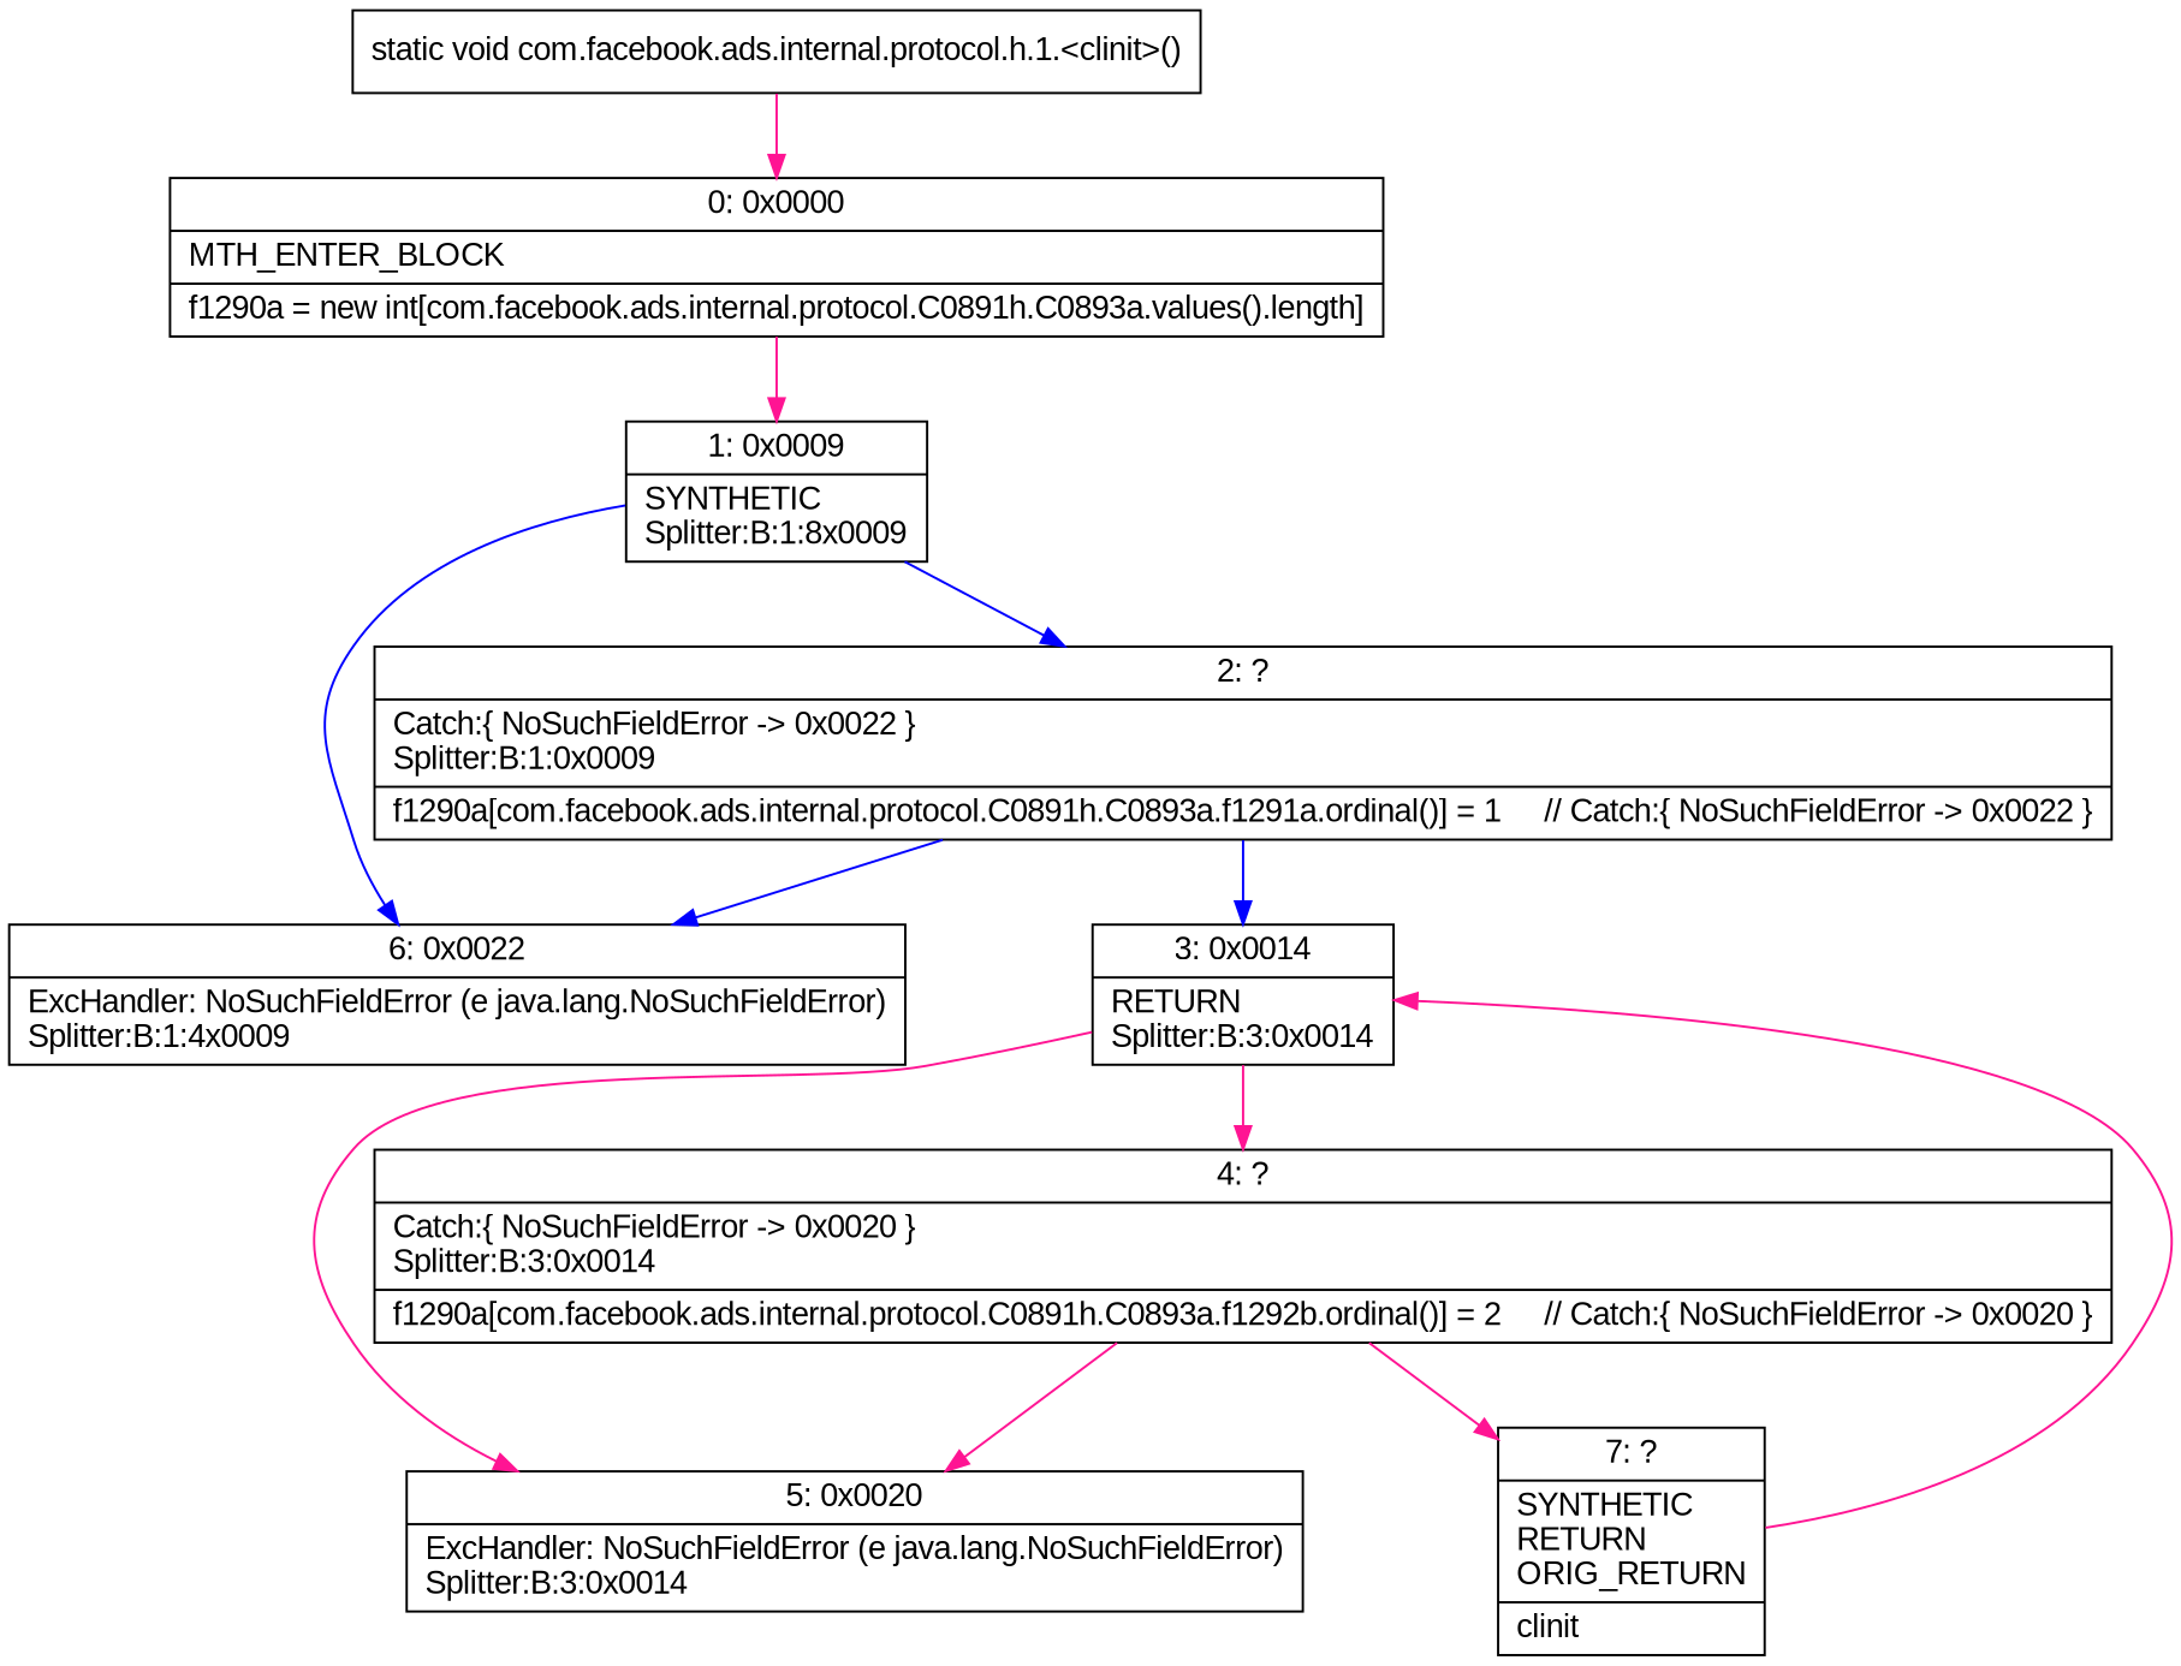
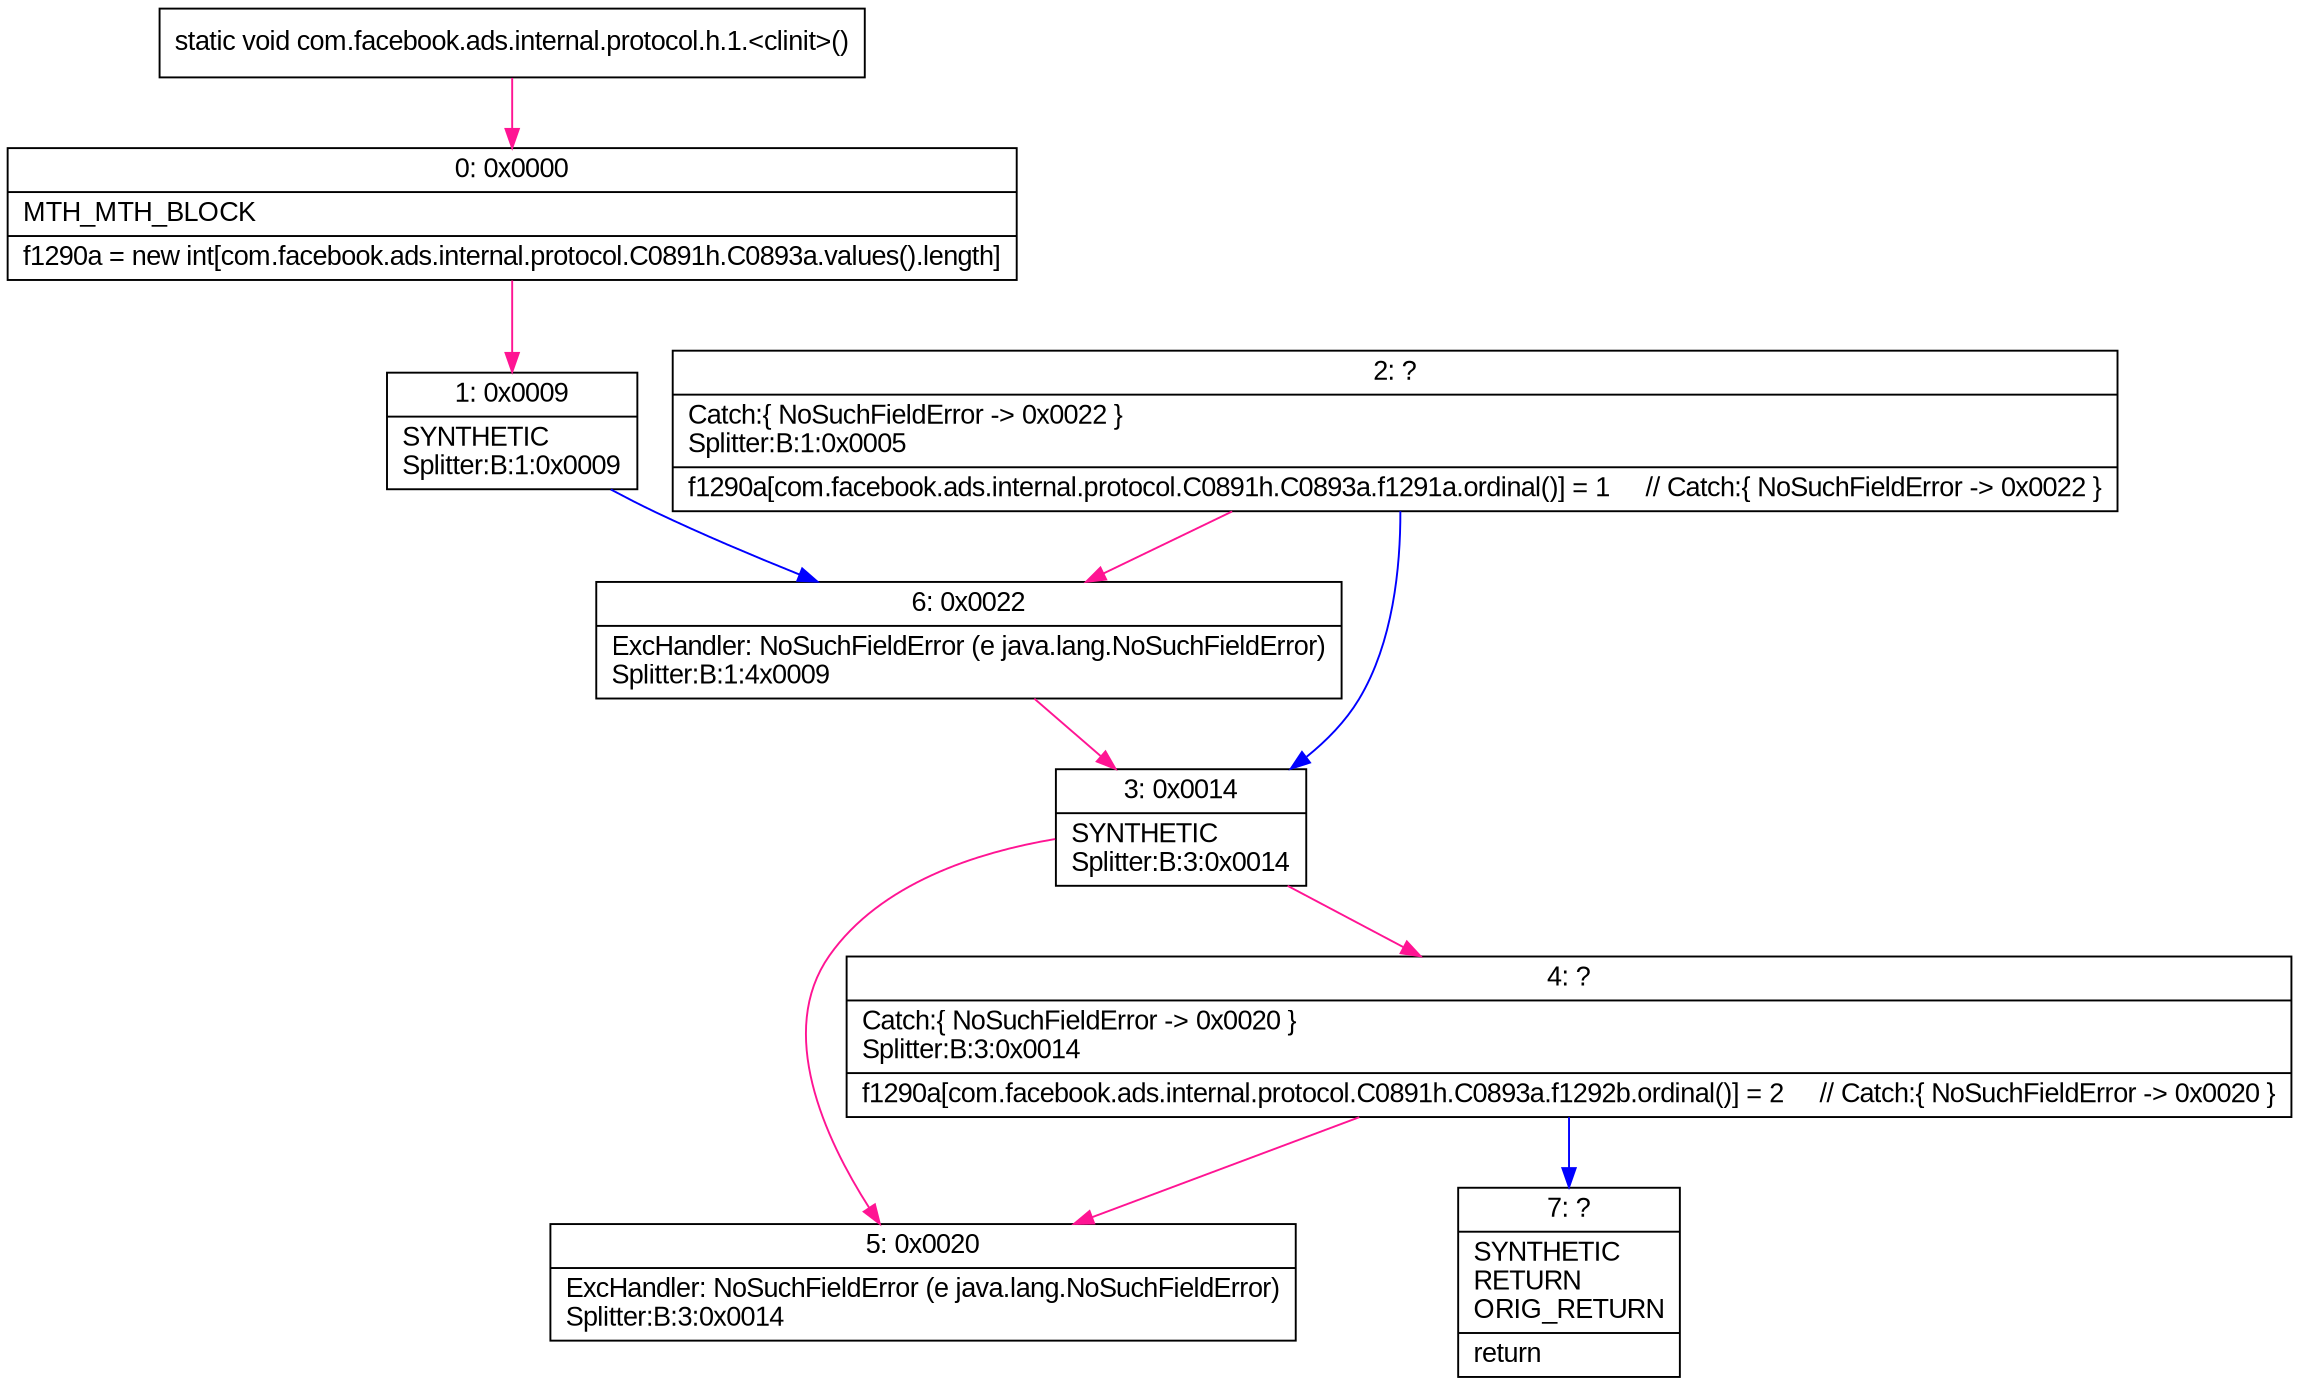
  digraph {
    fontname="Liberation Sans"
    node [fontname="Liberation Sans" shape=record]
    edge [color=deeppink fontname="Liberation Sans"]
-   n1 [label="{0\:\ 0x0000|MTH_ENTER_BLOCK\l|f1290a = new int[com.facebook.ads.internal.protocol.C0891h.C0893a.values().length]\l}"]
-   n2 [label="{1\:\ 0x0009|SYNTHETIC\lSplitter:B:1:8x0009\l}"]
-   n3 [label="{2\:\ ?|Catch:\{ NoSuchFieldError \-\> 0x0022 \}\lSplitter:B:1:0x0009\l|f1290a[com.facebook.ads.internal.protocol.C0891h.C0893a.f1291a.ordinal()] = 1     \/\/ Catch:\{ NoSuchFieldError \-\> 0x0022 \}\l}"]
+   n1 [label="{0\:\ 0x0000|MTH_MTH_BLOCK\l|f1290a = new int[com.facebook.ads.internal.protocol.C0891h.C0893a.values().length]\l}"]
+   n2 [label="{1\:\ 0x0009|SYNTHETIC\lSplitter:B:1:0x0009\l}"]
+   n3 [label="{2\:\ ?|Catch:\{ NoSuchFieldError \-\> 0x0022 \}\lSplitter:B:1:0x0005\l|f1290a[com.facebook.ads.internal.protocol.C0891h.C0893a.f1291a.ordinal()] = 1     \/\/ Catch:\{ NoSuchFieldError \-\> 0x0022 \}\l}"]
    n4 [label="{6\:\ 0x0022|ExcHandler: NoSuchFieldError (e java.lang.NoSuchFieldError)\lSplitter:B:1:4x0009\l}"]
-   n5 [label="{3\:\ 0x0014|RETURN\lSplitter:B:3:0x0014\l}"]
+   n5 [label="{3\:\ 0x0014|SYNTHETIC\lSplitter:B:3:0x0014\l}"]
    n6 [label="{4\:\ ?|Catch:\{ NoSuchFieldError \-\> 0x0020 \}\lSplitter:B:3:0x0014\l|f1290a[com.facebook.ads.internal.protocol.C0891h.C0893a.f1292b.ordinal()] = 2     \/\/ Catch:\{ NoSuchFieldError \-\> 0x0020 \}\l}"]
    n7 [label="{5\:\ 0x0020|ExcHandler: NoSuchFieldError (e java.lang.NoSuchFieldError)\lSplitter:B:3:0x0014\l}"]
-   n8 [label="{7\:\ ?|SYNTHETIC\lRETURN\lORIG_RETURN\l|clinit\l}"]
+   n8 [label="{7\:\ ?|SYNTHETIC\lRETURN\lORIG_RETURN\l|return\l}"]
    n9 [label="{static void com.facebook.ads.internal.protocol.h.1.\<clinit\>() }"]
    n1 -> n2
-   n2 -> n3 [color=blue]
    n2 -> n4 [color=blue]
-   n3 -> n4 [color=blue]
+   n3 -> n4
    n3 -> n5 [color=blue]
-   n8 -> n5
+   n4 -> n5
    n5 -> n6
    n5 -> n7
    n6 -> n7
-   n6 -> n8
+   n6 -> n8 [color=blue]
    n9 -> n1
  }
